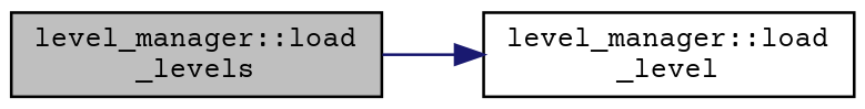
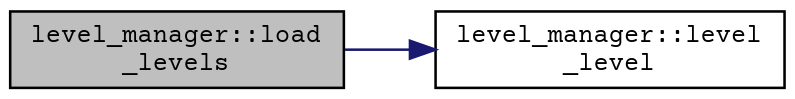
  digraph {
    rankdir=LR
    fontname="Courier Prime"
    node [color=black fontname="Courier Prime" fontsize=10 shape=record style=filled]
    n1 [fillcolor=grey75 fontcolor=black height=0.2 label="level_manager::load\l_levels" width=0.4]
-   n2 [fillcolor=white height=0.2 label="level_manager::load\l_level" width=0.4]
+   n2 [fillcolor=white height=0.2 label="level_manager::level\l_level" width=0.4]
    n1 -> n2 [color=midnightblue fontname="Courier Prime" fontsize=10 labelfontname=Helvetica labelfontsize=10 style=solid]
  }
